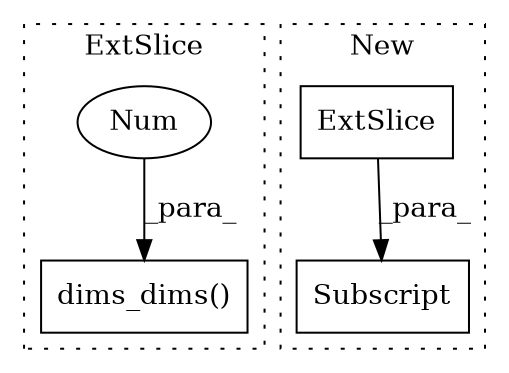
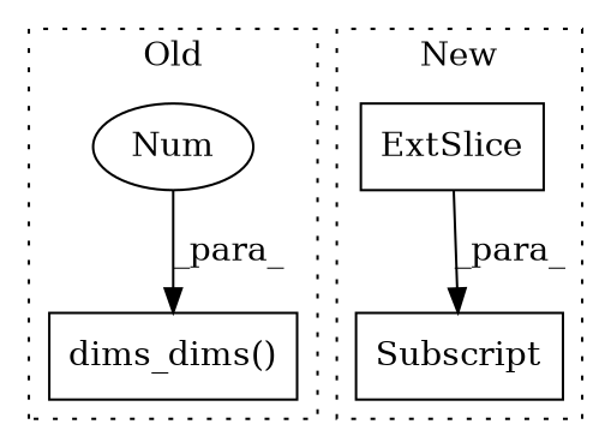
  digraph {
    node [l=2 shape=box]
    n1 [a=75 l="15,1" label="dims_dims()" s="7370,7430"]
    n2 [a=76 label=Num s=7428 shape=ellipse]
    n3 [a=85 label=ExtSlice s=5414]
    n4 [a=63 l="38,0" label=Subscript s="5414,0"]
    subgraph cluster_1 {
-     label=ExtSlice
+     label=Old
      style=dotted
      n1
      n2
    }
    subgraph cluster_2 {
      label=New
      style=dotted
      n3
      n4
    }
    n2 -> n1 [label=_para_]
    n3 -> n4 [label=_para_]
  }
